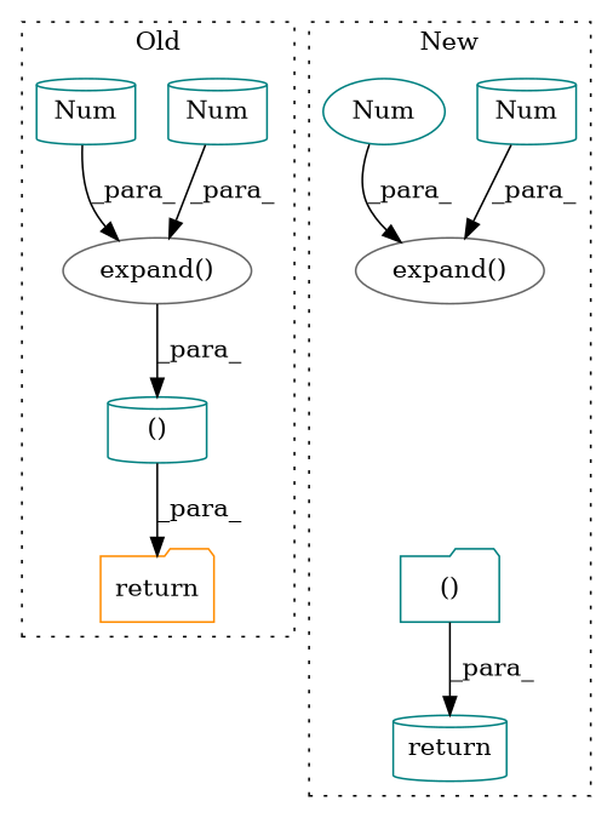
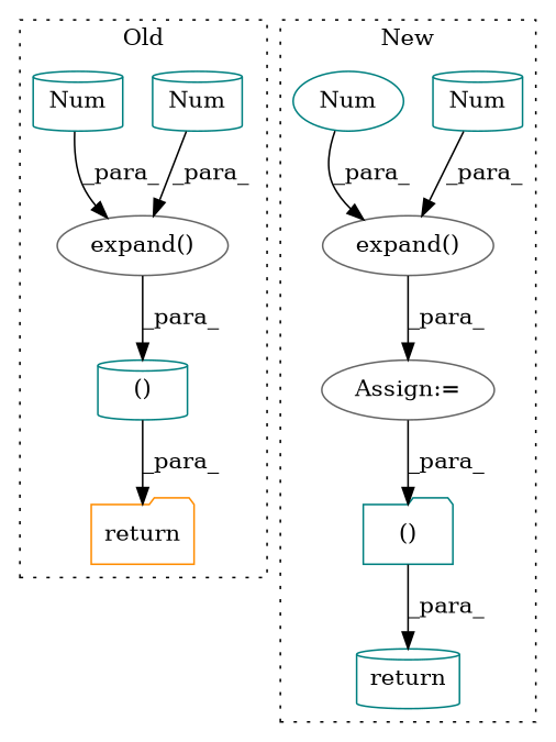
  digraph {
    node [a=76 l=2 shape=cylinder color=teal]
    n1 [a=93 l=7 label=return s=859 shape=folder color=darkorange]
    n2 [a=54 l=8 label="()" s=871]
    n3 [a=75 l="15,1" label="expand()" s="810,848" shape=ellipse color=gray40]
    n4 [label=Num s=829]
    n5 [label=Num s=825]
    n6 [a=75 l="26,1" label="expand()" s="757,811" shape=ellipse color=gray40]
    n7 [a=93 l=7 label=return s=909]
    n8 [label=Num s=791]
    n9 [label=Num s=783 shape=ellipse]
+   n10 [a=68 l=3 label="Assign:=" s=754 shape=ellipse color=gray40]
    n11 [a=54 l=17 label="()" s=921 shape=folder]
    subgraph cluster_1 {
      label=Old
      style=dotted
      n1
      n2
      n3
      n4
      n5
    }
    subgraph cluster_2 {
      label=New
      style=dotted
      n6
      n7
      n8
      n9
+     n10
      n11
    }
    n2 -> n1 [label=_para_]
    n3 -> n2 [label=_para_]
    n4 -> n3 [label=_para_]
    n5 -> n3 [label=_para_]
+   n6 -> n10 [label=_para_]
    n8 -> n6 [label=_para_]
    n9 -> n6 [label=_para_]
+   n10 -> n11 [label=_para_]
    n11 -> n7 [label=_para_]
  }
